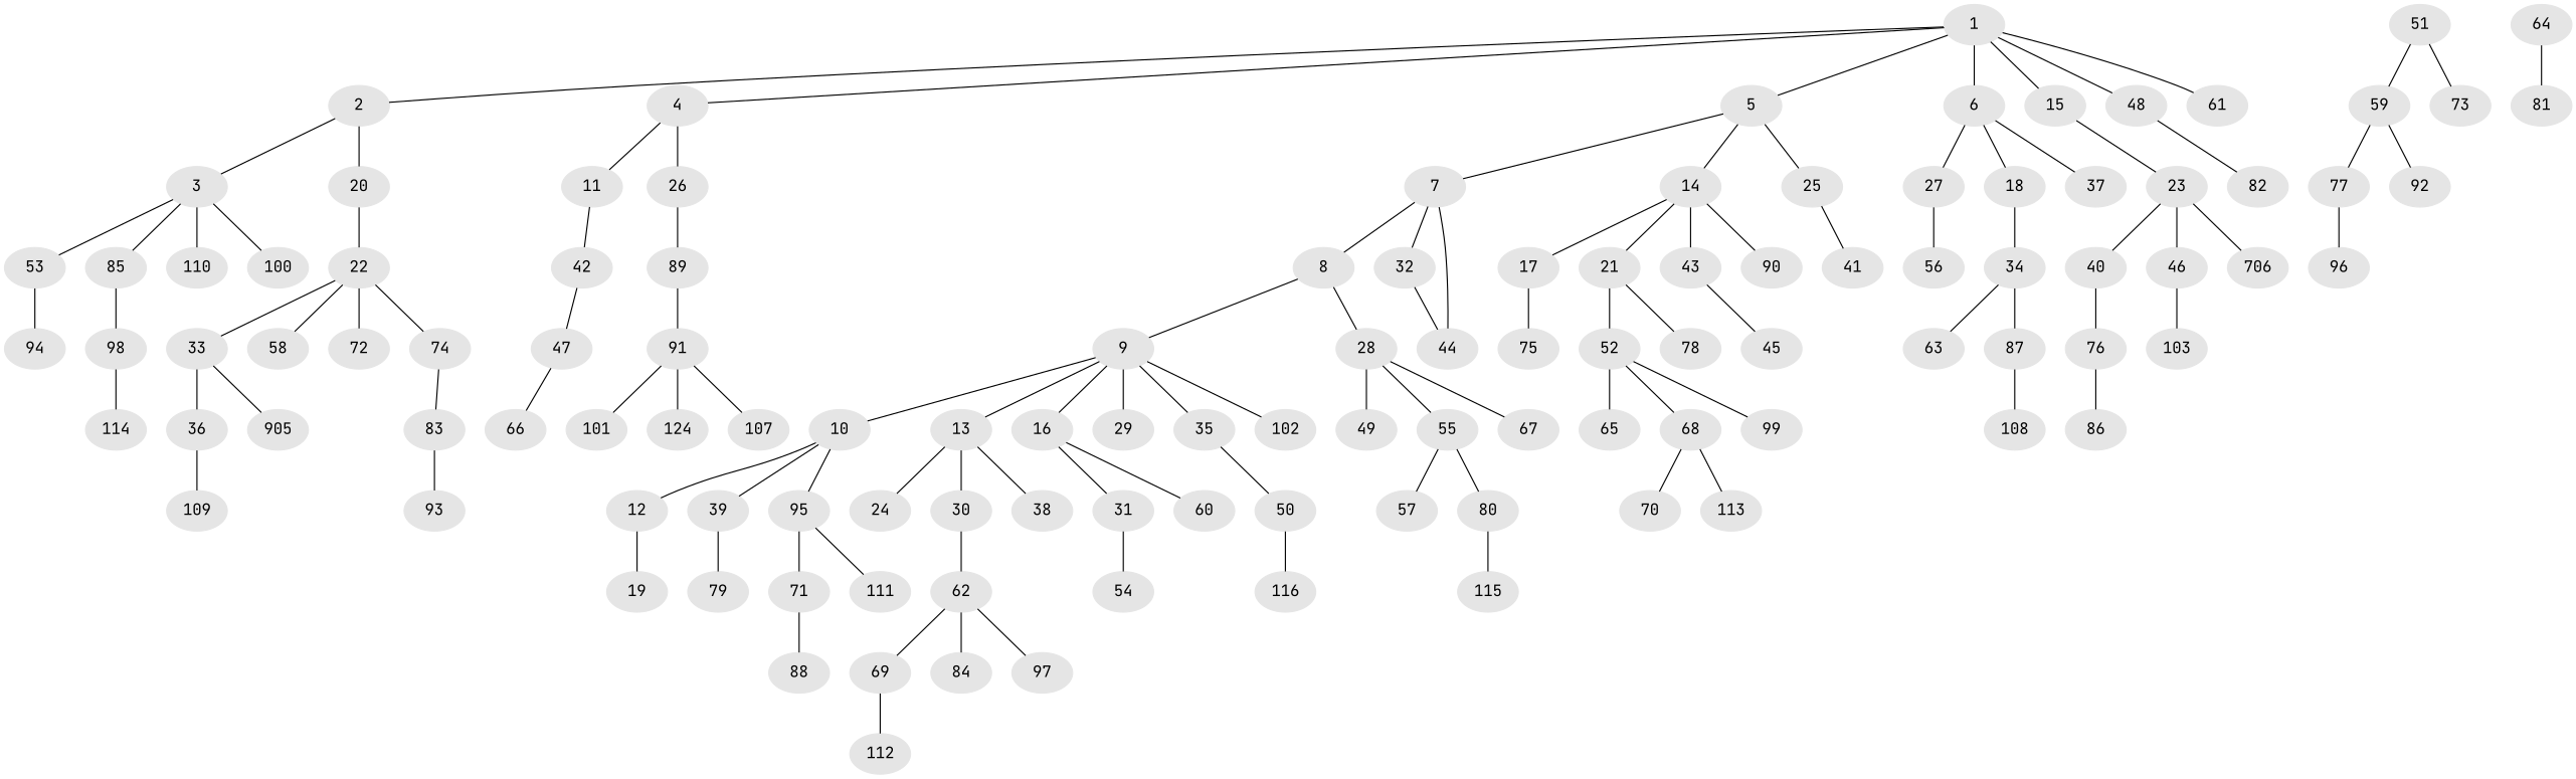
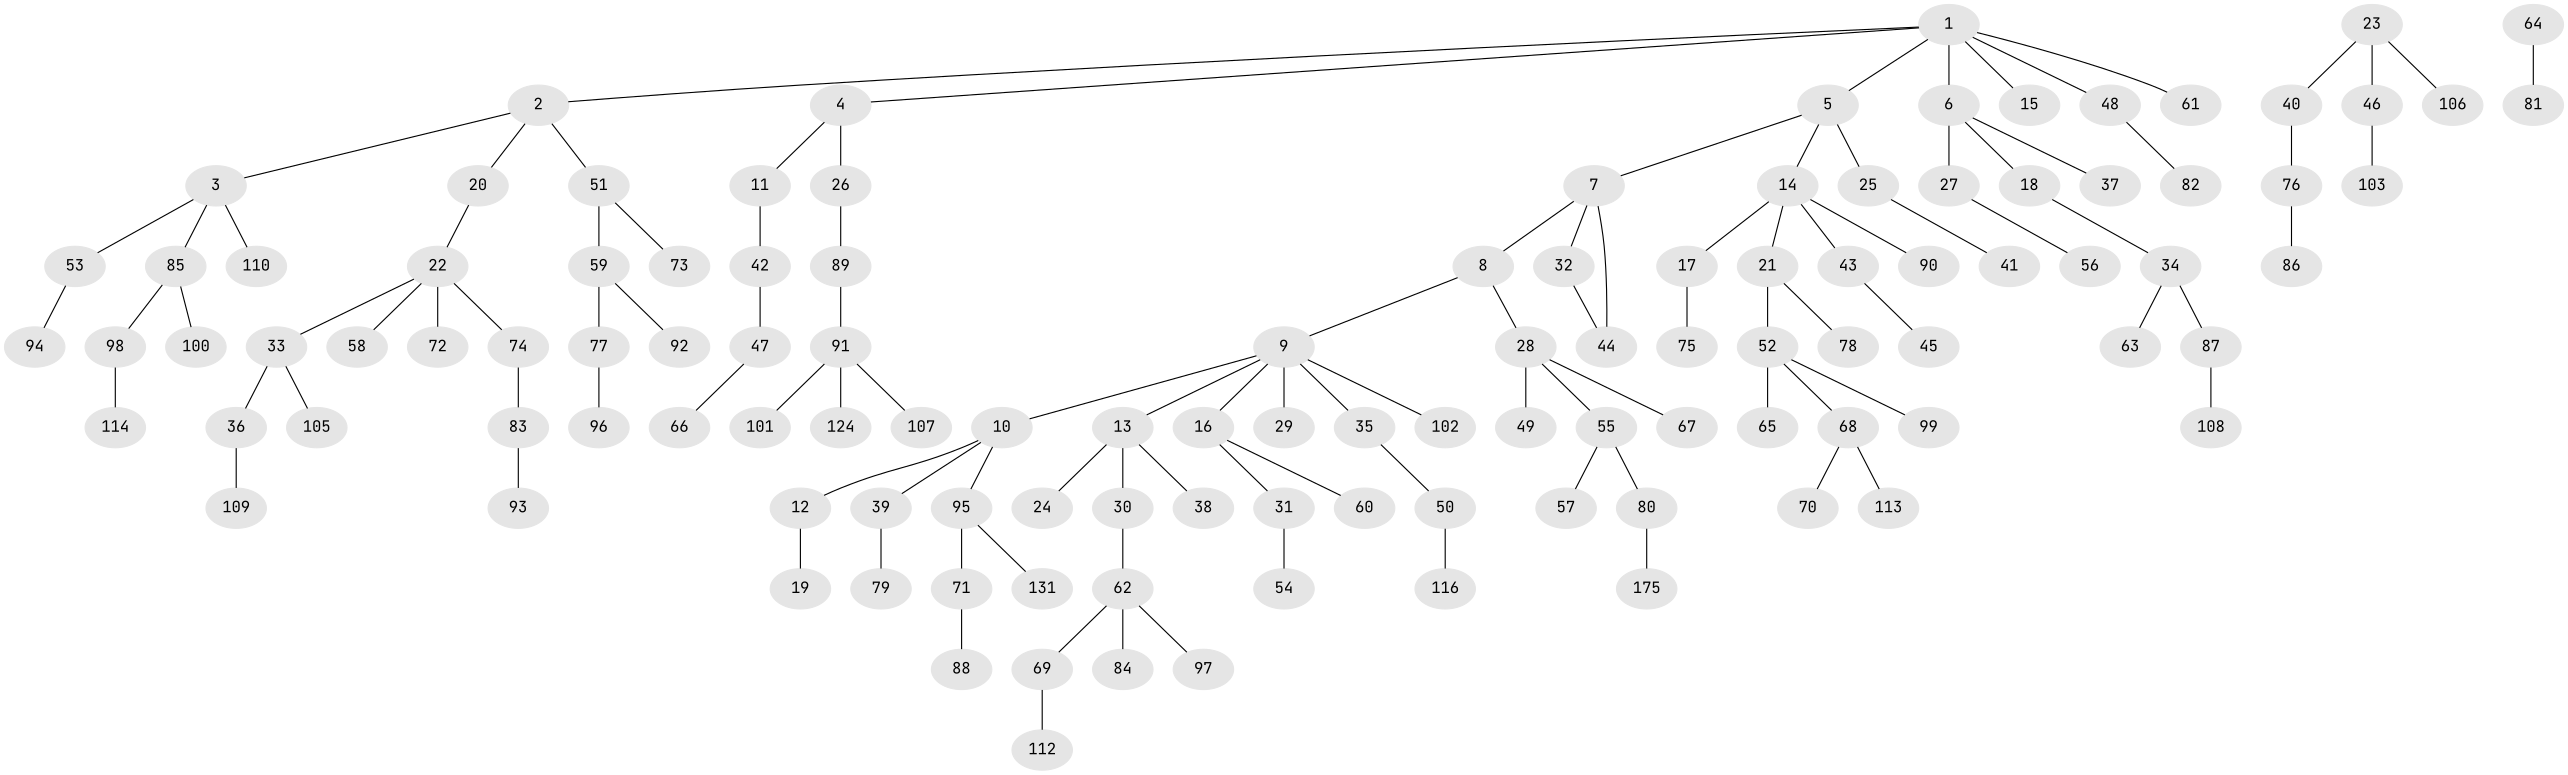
  graph {
    fontname="JetBrains Mono"
    node [color=gray90 fontname="JetBrains Mono" style=filled]
    edge [fontname="JetBrains Mono"]
    1
    2
    4
    5
    6
    15
    48
    61
    3
    20
    51
    11
    26
    7
    14
    25
    27
    18
    37
    23
    56
    82
    53
    85
    110
    22
    59
    73
    94
    98
    100
    42
    89
    8
    32
    44
    17
    21
    43
    90
    41
    34
    9
    28
    10
    13
    16
    29
    35
    102
    49
    55
    67
    12
    39
    95
    24
    30
    38
    31
    60
    50
    19
    79
    71
    88
-   111
+   111 [label=131]
    47
    62
    75
    52
    78
    45
    40
    46
-   106 [label=706]
+   106
    54
    63
    87
    33
    58
    72
    74
    65
    68
    99
    36
-   105 [label=905]
+   105
    83
    76
    103
    91
    57
    80
    69
    84
    97
    64
    81
    109
    108
    116
    86
    66
    77
    92
    70
    113
-   115
+   115 [label=175]
    96
    112
    93
    114
    101
    n115 [label=124]
    107
    1 -- 2
    1 -- 4
    1 -- 5
    1 -- 6
    1 -- 15
    1 -- 48
    1 -- 61
    2 -- 3
    2 -- 20
+   2 -- 51
    4 -- 11
    4 -- 26
    5 -- 7
    5 -- 14
    5 -- 25
    6 -- 27
    6 -- 18
    6 -- 37
-   15 -- 23
    48 -- 82
    3 -- 53
    3 -- 85
    3 -- 110
    20 -- 22
    51 -- 59
    51 -- 73
    11 -- 42
    26 -- 89
    7 -- 8
    7 -- 32
    7 -- 44
    14 -- 17
    14 -- 21
    14 -- 43
    14 -- 90
    25 -- 41
    27 -- 56
    18 -- 34
    23 -- 40
    23 -- 46
    23 -- 106
    53 -- 94
    85 -- 98
-   3 -- 100
+   85 -- 100
    22 -- 33
    22 -- 58
    22 -- 72
    22 -- 74
    59 -- 77
    59 -- 92
    98 -- 114
    42 -- 47
    89 -- 91
    8 -- 9
    8 -- 28
    32 -- 44
    17 -- 75
    21 -- 52
    21 -- 78
    43 -- 45
    34 -- 63
    34 -- 87
    9 -- 10
    9 -- 13
    9 -- 16
    9 -- 29
    9 -- 35
    9 -- 102
    28 -- 49
    28 -- 55
    28 -- 67
    10 -- 12
    10 -- 39
    10 -- 95
    13 -- 24
    13 -- 30
    13 -- 38
    16 -- 31
    16 -- 60
    35 -- 50
    55 -- 57
    55 -- 80
    12 -- 19
    39 -- 79
    95 -- 71
    95 -- 111
    30 -- 62
    31 -- 54
    50 -- 116
    71 -- 88
    47 -- 66
    62 -- 69
    62 -- 84
    62 -- 97
    52 -- 65
    52 -- 68
    52 -- 99
    40 -- 76
    46 -- 103
    87 -- 108
    33 -- 36
    33 -- 105
    74 -- 83
    68 -- 70
    68 -- 113
    36 -- 109
    83 -- 93
    76 -- 86
    91 -- 101
    91 -- n115
    91 -- 107
    80 -- 115
    69 -- 112
    64 -- 81
    77 -- 96
  }
